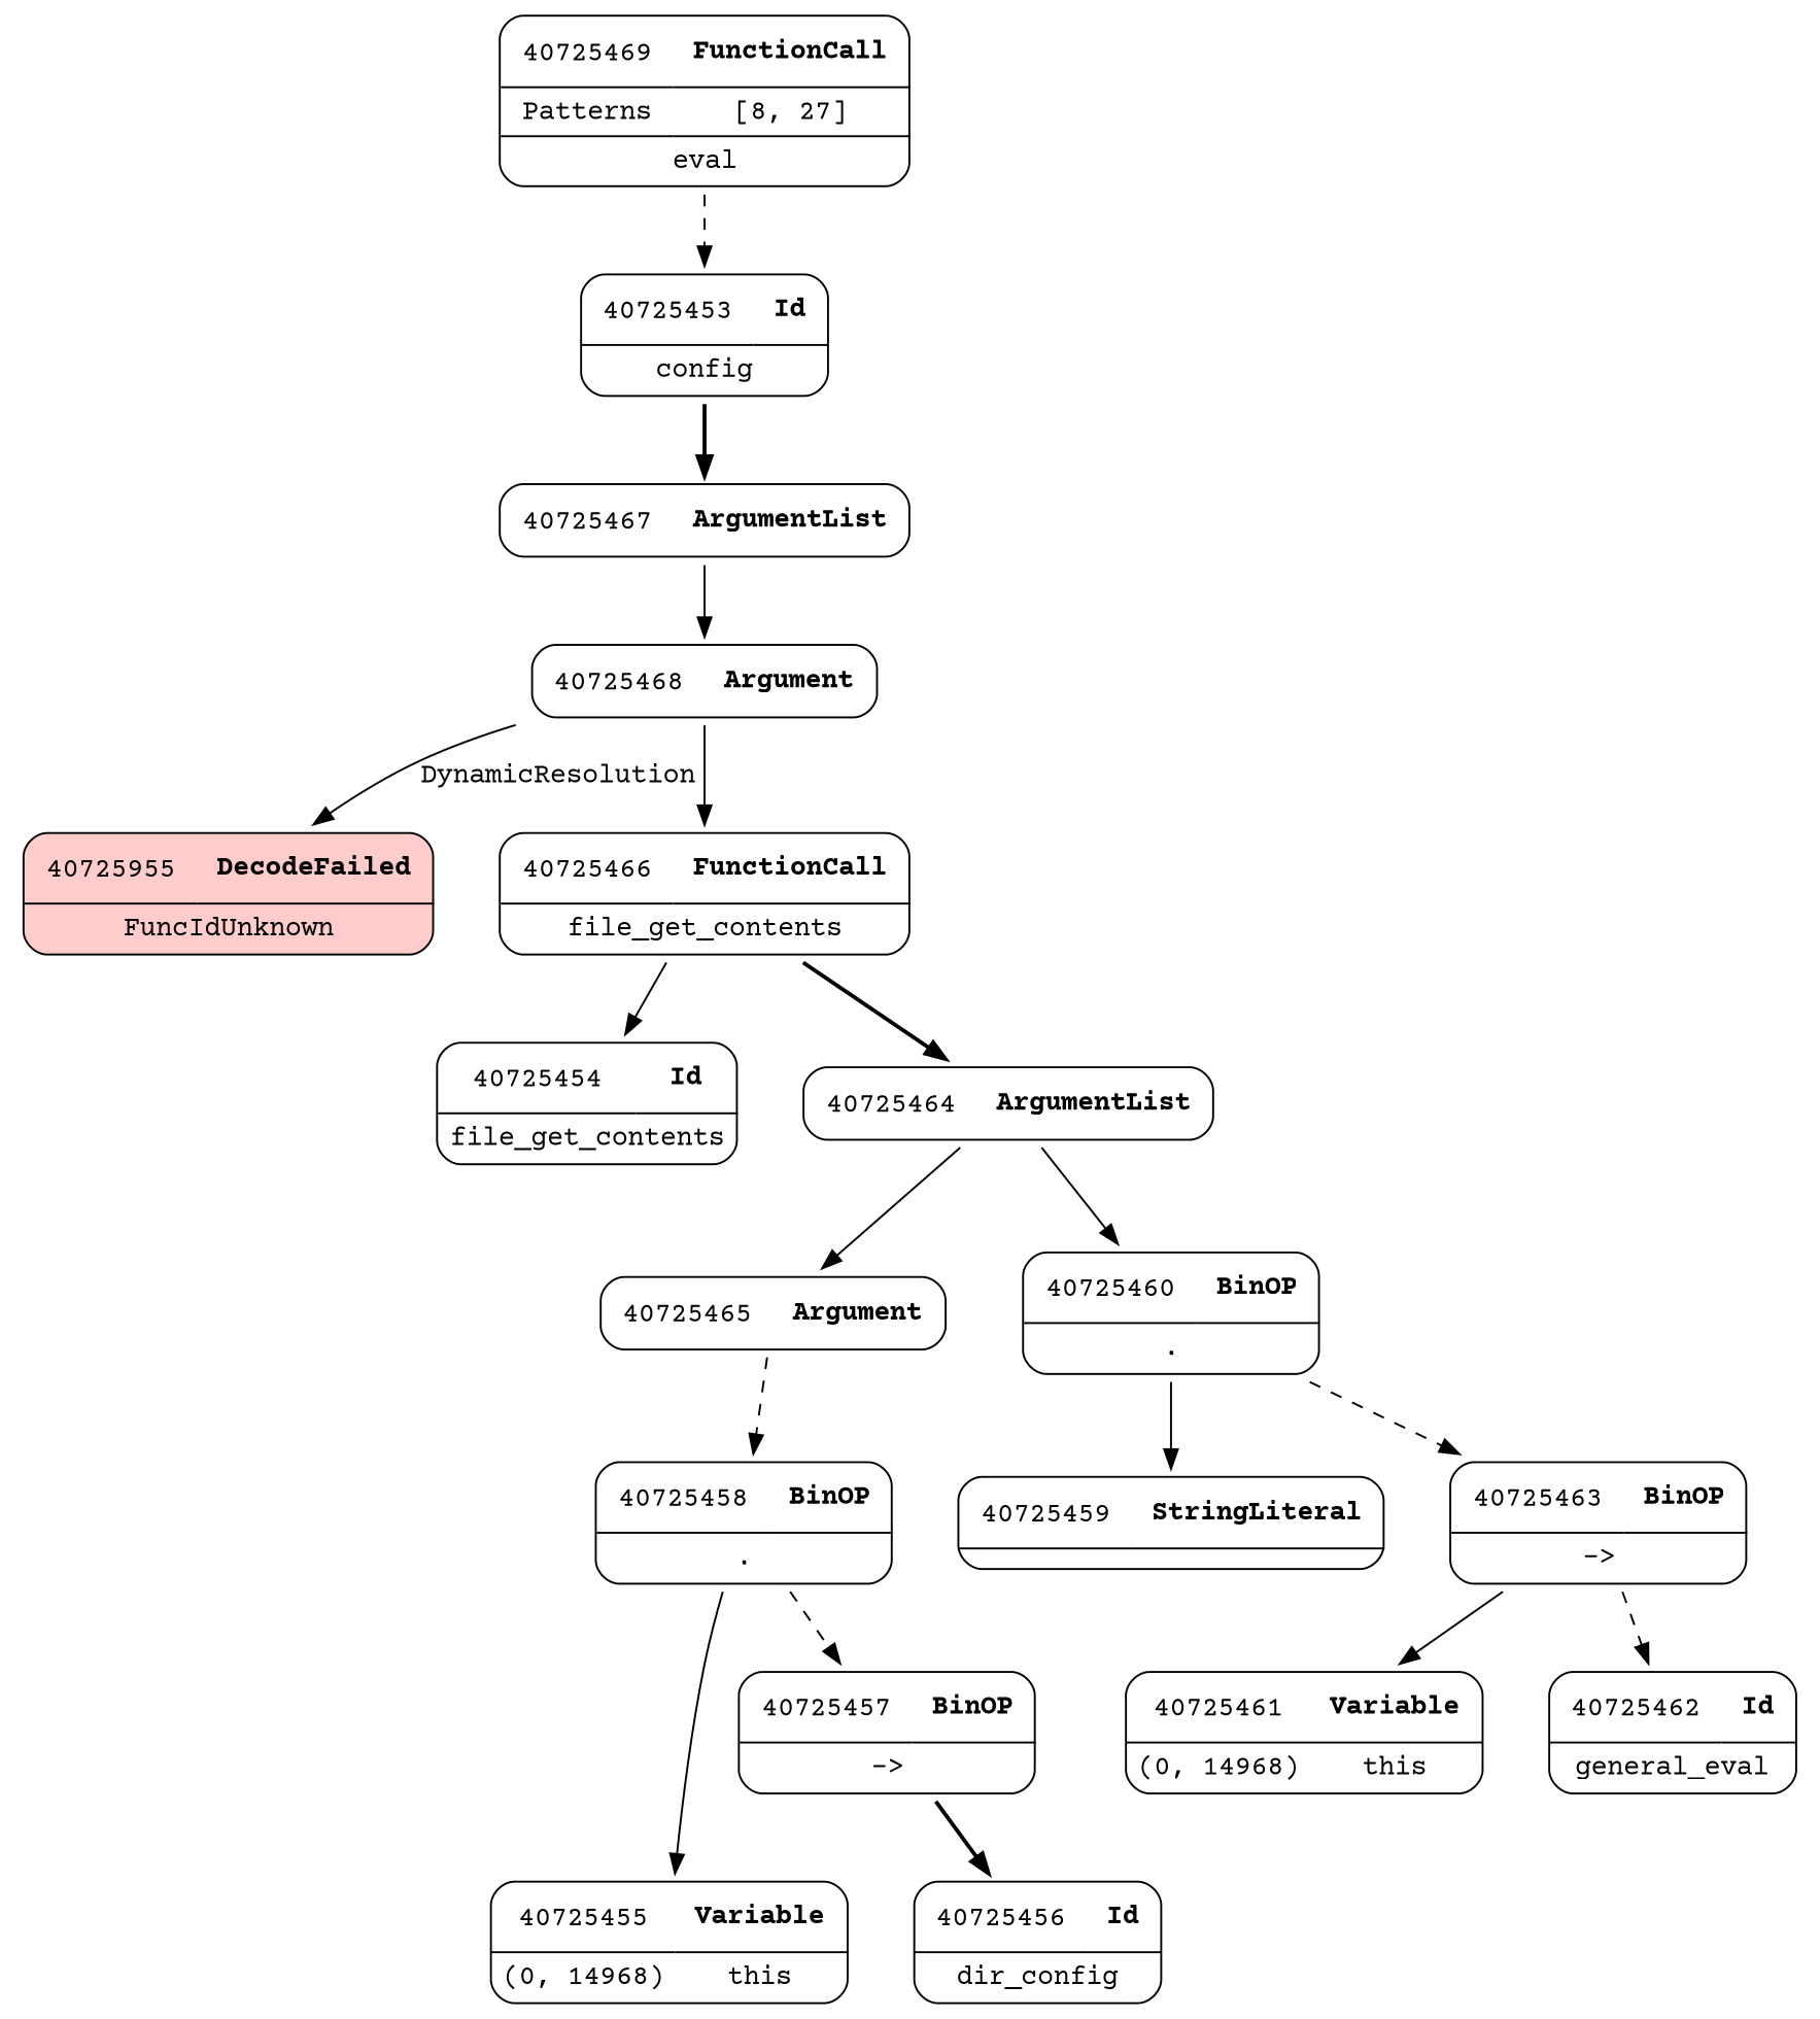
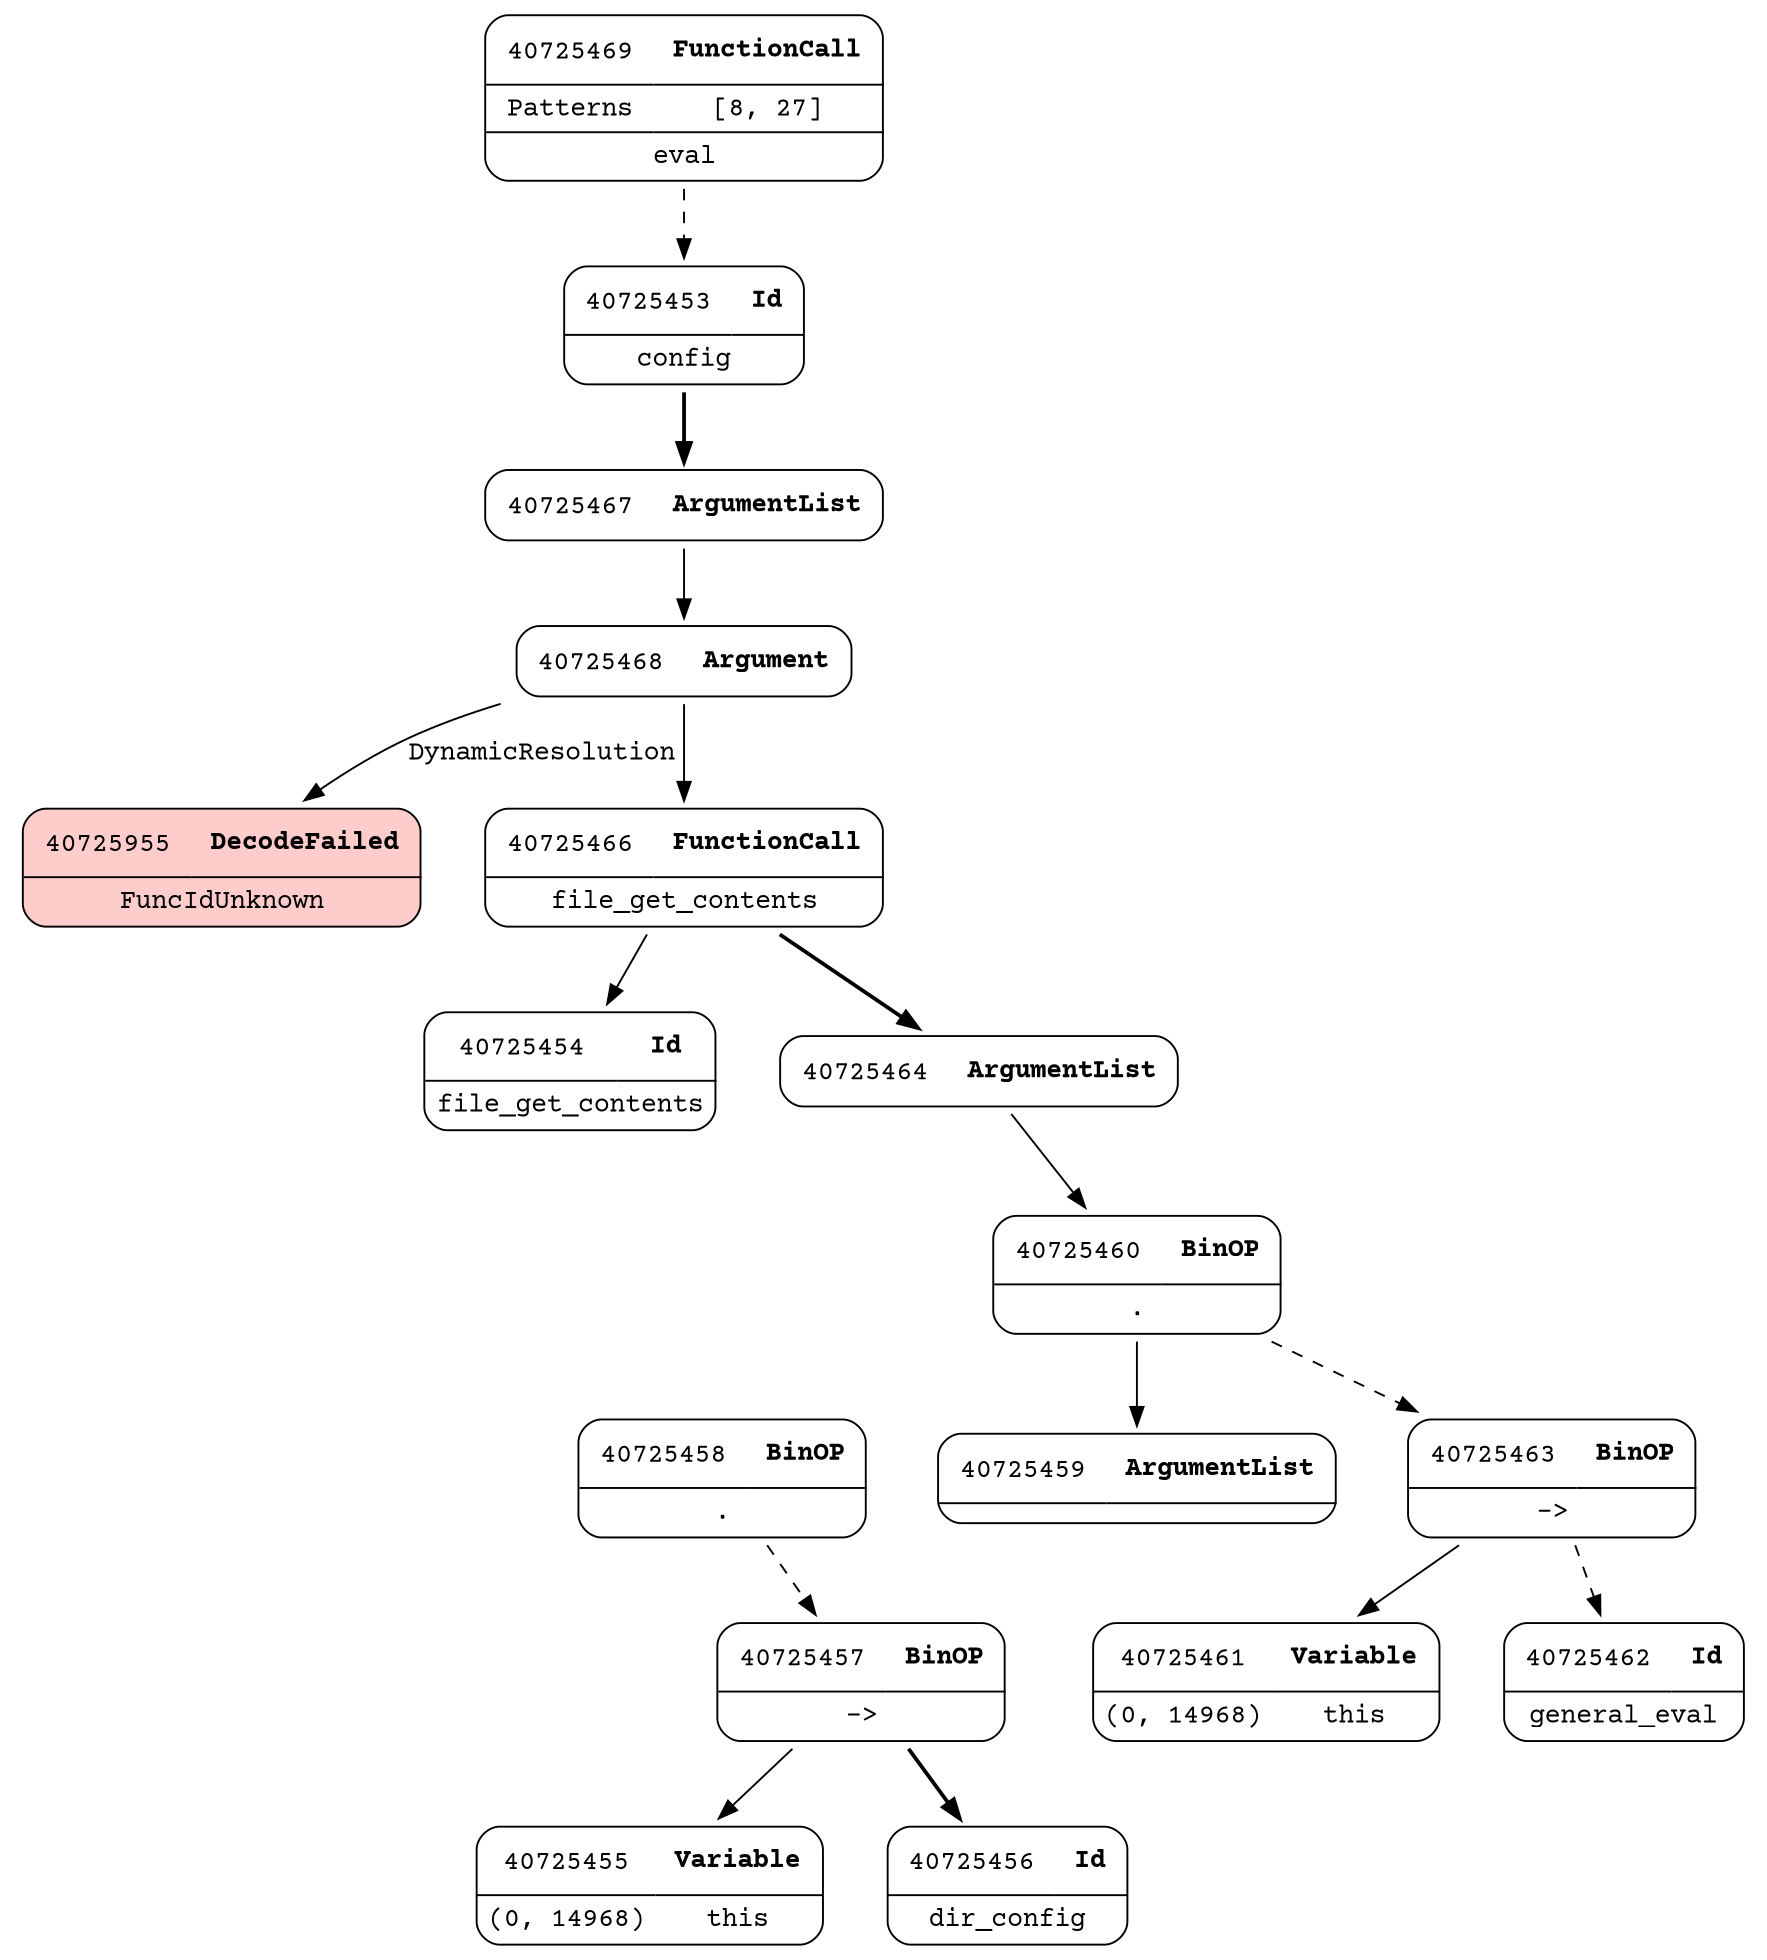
  digraph {
    fontname="Courier Prime"
    node [fontname="Courier Prime" shape=none]
    edge [fontname="Courier Prime" style=solid weight=2]
    n1 [label=<<TABLE border='1' cellspacing='0' cellpadding='10' style='rounded' ><TR><TD border='0'>40725453</TD><TD border='0'><B>Id</B></TD></TR><HR/><TR><TD border='0' cellpadding='5' colspan='2'>config</TD></TR></TABLE>>]
    n2 [label=<<TABLE border='1' cellspacing='0' cellpadding='10' style='rounded' ><TR><TD border='0'>40725467</TD><TD border='0'><B>ArgumentList</B></TD></TR></TABLE>>]
    n3 [label=<<TABLE border='1' cellspacing='0' cellpadding='10' style='rounded' ><TR><TD border='0'>40725455</TD><TD border='0'><B>Variable</B></TD></TR><HR/><TR><TD border='0' cellpadding='5'>(0, 14968)</TD><TD border='0' cellpadding='5'>this</TD></TR></TABLE>>]
    n4 [label=<<TABLE border='1' cellspacing='0' cellpadding='10' style='rounded' ><TR><TD border='0'>40725454</TD><TD border='0'><B>Id</B></TD></TR><HR/><TR><TD border='0' cellpadding='5' colspan='2'>file_get_contents</TD></TR></TABLE>>]
    n5 [label=<<TABLE border='1' cellspacing='0' cellpadding='10' style='rounded' bgcolor='#FFCCCC' ><TR><TD border='0'>40725955</TD><TD border='0'><B>DecodeFailed</B></TD></TR><HR/><TR><TD border='0' cellpadding='5' colspan='2'>FuncIdUnknown</TD></TR></TABLE>>]
    n6 [label=<<TABLE border='1' cellspacing='0' cellpadding='10' style='rounded' ><TR><TD border='0'>40725469</TD><TD border='0'><B>FunctionCall</B></TD></TR><HR/><TR><TD border='0' cellpadding='5'>Patterns</TD><TD border='0' cellpadding='5'>[8, 27]</TD></TR><HR/><TR><TD border='0' cellpadding='5' colspan='2'>eval</TD></TR></TABLE>>]
    n7 [label=<<TABLE border='1' cellspacing='0' cellpadding='10' style='rounded' ><TR><TD border='0'>40725468</TD><TD border='0'><B>Argument</B></TD></TR></TABLE>>]
    n8 [label=<<TABLE border='1' cellspacing='0' cellpadding='10' style='rounded' ><TR><TD border='0'>40725466</TD><TD border='0'><B>FunctionCall</B></TD></TR><HR/><TR><TD border='0' cellpadding='5' colspan='2'>file_get_contents</TD></TR></TABLE>>]
    n9 [label=<<TABLE border='1' cellspacing='0' cellpadding='10' style='rounded' ><TR><TD border='0'>40725464</TD><TD border='0'><B>ArgumentList</B></TD></TR></TABLE>>]
-   n10 [label=<<TABLE border='1' cellspacing='0' cellpadding='10' style='rounded' ><TR><TD border='0'>40725465</TD><TD border='0'><B>Argument</B></TD></TR></TABLE>>]
    n11 [label=<<TABLE border='1' cellspacing='0' cellpadding='10' style='rounded' ><TR><TD border='0'>40725460</TD><TD border='0'><B>BinOP</B></TD></TR><HR/><TR><TD border='0' cellpadding='5' colspan='2'>.</TD></TR></TABLE>>]
    n12 [label=<<TABLE border='1' cellspacing='0' cellpadding='10' style='rounded' ><TR><TD border='0'>40725458</TD><TD border='0'><B>BinOP</B></TD></TR><HR/><TR><TD border='0' cellpadding='5' colspan='2'>.</TD></TR></TABLE>>]
    n13 [label=<<TABLE border='1' cellspacing='0' cellpadding='10' style='rounded' ><TR><TD border='0'>40725457</TD><TD border='0'><B>BinOP</B></TD></TR><HR/><TR><TD border='0' cellpadding='5' colspan='2'>-&gt;</TD></TR></TABLE>>]
-   n14 [label=<<TABLE border='1' cellspacing='0' cellpadding='10' style='rounded' ><TR><TD border='0'>40725459</TD><TD border='0'><B>StringLiteral</B></TD></TR><HR/><TR><TD border='0' cellpadding='5' colspan='2'></TD></TR></TABLE>>]
+   n14 [label=<<TABLE border='1' cellspacing='0' cellpadding='10' style='rounded' ><TR><TD border='0'>40725459</TD><TD border='0'><B>ArgumentList</B></TD></TR><HR/><TR><TD border='0' cellpadding='5' colspan='2'></TD></TR></TABLE>>]
    n15 [label=<<TABLE border='1' cellspacing='0' cellpadding='10' style='rounded' ><TR><TD border='0'>40725463</TD><TD border='0'><B>BinOP</B></TD></TR><HR/><TR><TD border='0' cellpadding='5' colspan='2'>-&gt;</TD></TR></TABLE>>]
    n16 [label=<<TABLE border='1' cellspacing='0' cellpadding='10' style='rounded' ><TR><TD border='0'>40725456</TD><TD border='0'><B>Id</B></TD></TR><HR/><TR><TD border='0' cellpadding='5' colspan='2'>dir_config</TD></TR></TABLE>>]
    n17 [label=<<TABLE border='1' cellspacing='0' cellpadding='10' style='rounded' ><TR><TD border='0'>40725461</TD><TD border='0'><B>Variable</B></TD></TR><HR/><TR><TD border='0' cellpadding='5'>(0, 14968)</TD><TD border='0' cellpadding='5'>this</TD></TR></TABLE>>]
    n18 [label=<<TABLE border='1' cellspacing='0' cellpadding='10' style='rounded' ><TR><TD border='0'>40725462</TD><TD border='0'><B>Id</B></TD></TR><HR/><TR><TD border='0' cellpadding='5' colspan='2'>general_eval</TD></TR></TABLE>>]
    n1 -> n2 [style=bold]
    n2 -> n7
    n6 -> n1 [style=dashed]
    n7 -> n5 [label=DynamicResolution weight=""]
    n7 -> n8
    n8 -> n4
    n8 -> n9 [style=bold]
-   n9 -> n10
    n9 -> n11
-   n10 -> n12 [style=dashed]
    n11 -> n14
    n11 -> n15 [style=dashed]
    n12 -> n13 [style=dashed]
-   n12 -> n3
+   n13 -> n3
    n13 -> n16 [style=bold]
    n15 -> n17
    n15 -> n18 [style=dashed]
  }
